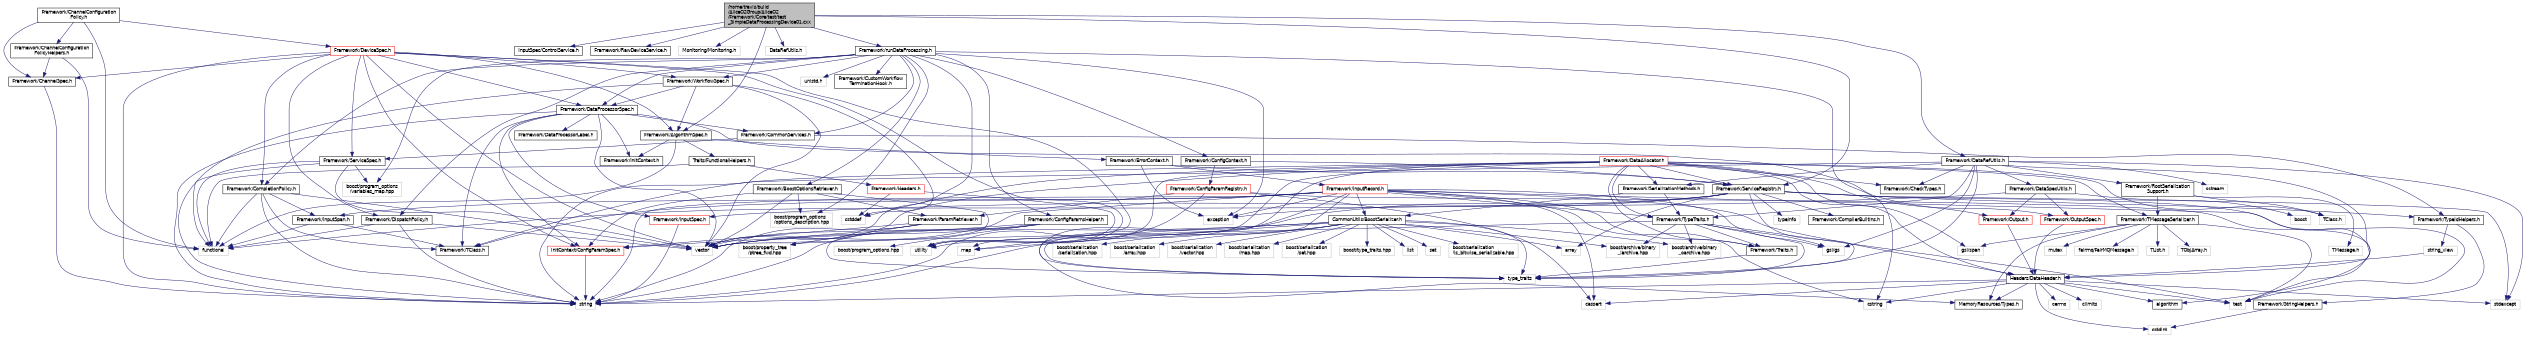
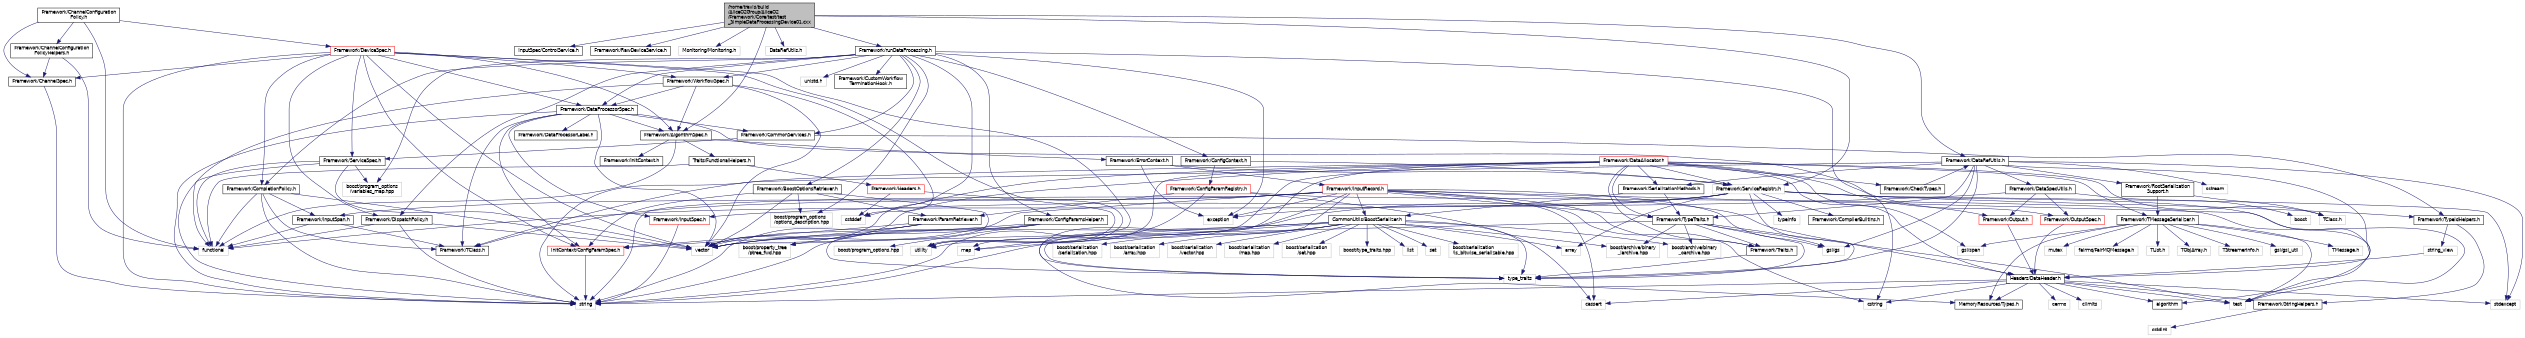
  digraph {
    node [color=grey75 fontname=Helvetica fontsize=10 shape=record]
    edge [color=midnightblue fontname=Helvetica fontsize=10 labelfontname=Helvetica labelfontsize=10 style=solid]
    n1 [color=black fillcolor=grey75 fontcolor=black height=0.2 label="/home/travis/build\l/AliceO2Group/AliceO2\l/Framework/Core/test/test\l_SimpleDataProcessingDevice01.cxx" style=filled width=0.4]
    n2 [color=black height=0.2 label="Framework/DataRefUtils.h" width=0.4]
    n3 [color=black height=0.2 label="Framework/AlgorithmSpec.h" width=0.4]
-   n4 [color=black height=0.2 label="Framework/ServiceRegistry.h" width=0.4]
+   n4 [height=0.2 label="Framework/ServiceRegistry.h" width=0.4]
    n5 [color=black height=0.2 label="InputSpec/ControlService.h" width=0.4]
    n6 [color=black height=0.2 label="Framework/RawDeviceService.h" width=0.4]
    n7 [color=black height=0.2 label="Framework/runDataProcessing.h" width=0.4]
    n8 [height=0.2 label="Monitoring/Monitoring.h" width=0.4]
    n9 [height=0.2 label="DataRefUtils.h" width=0.4]
    n10 [color=black height=0.2 label="Framework/TClass.h" width=0.4]
    n11 [color=black height=0.2 label="Framework/RootSerialization\lSupport.h" width=0.4]
    n12 [color=black height=0.2 label="Framework/SerializationMethods.h" width=0.4]
    n13 [color=black height=0.2 label="Framework/TypeTraits.h" width=0.4]
    n14 [height=0.2 label=type_traits width=0.4]
    n15 [height=0.2 label="gsl/gsl" width=0.4]
    n16 [color=black height=0.2 label="Framework/DataSpecUtils.h" width=0.4]
    n17 [color=black height=0.2 label="Headers/DataHeader.h" width=0.4]
    n18 [height=0.2 label=stdexcept width=0.4]
    n19 [color=black height=0.2 label="Framework/CheckTypes.h" width=0.4]
    n20 [height=0.2 label=sstream width=0.4]
    n21 [height=0.2 label=functional width=0.4]
    n22 [color=black height=0.2 label="Framework/ErrorContext.h" width=0.4]
    n23 [color=black height=0.2 label="Framework/InitContext.h" width=0.4]
    n24 [color=black height=0.2 label="Traits/FunctionalHelpers.h" width=0.4]
    n25 [height=0.2 label=array width=0.4]
    n26 [color=black height=0.2 label=algorithm width=0.4]
    n27 [height=0.2 label=string width=0.4]
    n28 [height=0.2 label=exception width=0.4]
    n29 [color=black height=0.2 label="Framework/CompilerBuiltins.h" width=0.4]
    n30 [color=black height=0.2 label="Framework/TypeIdHelpers.h" width=0.4]
    n31 [height=0.2 label=typeinfo width=0.4]
    n32 [height=0.2 label=vector width=0.4]
    n33 [height=0.2 label=cstring width=0.4]
    n34 [color=black height=0.2 label="Framework/WorkflowSpec.h" width=0.4]
    n35 [color=black height=0.2 label="Framework/DataProcessorSpec.h" width=0.4]
    n36 [color=black height=0.2 label="Framework/CommonServices.h" width=0.4]
    n37 [height=0.2 label="boost/program_options\l/variables_map.hpp" width=0.4]
    n38 [color=black height=0.2 label="Framework/CompletionPolicy.h" width=0.4]
    n39 [color=black height=0.2 label="Framework/DispatchPolicy.h" width=0.4]
    n40 [color=black height=0.2 label="Framework/ConfigParamsHelper.h" width=0.4]
    n41 [color=black height=0.2 label="Framework/ConfigContext.h" width=0.4]
    n42 [color=black height=0.2 label="Framework/BoostOptionsRetriever.h" width=0.4]
    n43 [height=0.2 label="boost/program_options\l/options_description.hpp" width=0.4]
    n44 [color=black height=0.2 label="Framework/CustomWorkflow\lTerminationHook.h" width=0.4]
    n45 [height=0.2 label="unistd.h" width=0.4]
    n46 [color=black height=0.2 label="Framework/TMessageSerializer.h" width=0.4]
    n47 [height=0.2 label="TClass.h" width=0.4]
    n48 [color=black height=0.2 label="CommonUtils/BoostSerializer.h" width=0.4]
    n49 [height=0.2 label=test width=0.4]
    n50 [color=black height=0.2 label="Framework/Traits.h" width=0.4]
    n51 [height=0.2 label="boost/archive/binary\l_iarchive.hpp" width=0.4]
    n52 [height=0.2 label="boost/archive/binary\l_oarchive.hpp" width=0.4]
    n53 [color=red height=0.2 label="Framework/OutputSpec.h" width=0.4]
    n54 [color=red height=0.2 label="Framework/InputSpec.h" width=0.4]
    n55 [color=red height=0.2 label="Framework/Output.h" width=0.4]
    n56 [height=0.2 label=boost width=0.4]
    n57 [color=black height=0.2 label="MemoryResources/Types.h" width=0.4]
    n58 [height=0.2 label=cstdint width=0.4]
    n59 [height=0.2 label=cassert width=0.4]
    n60 [height=0.2 label=climits width=0.4]
    n61 [height=0.2 label=cerrno width=0.4]
    n62 [height=0.2 label="fairmq/FairMQMessage.h" width=0.4]
    n63 [height=0.2 label="TList.h" width=0.4]
    n64 [height=0.2 label="TMessage.h" width=0.4]
    n65 [height=0.2 label="TObjArray.h" width=0.4]
+   n66 [height=0.2 label="TStreamerInfo.h" width=0.4]
+   n67 [height=0.2 label="gsl/gsl_util" width=0.4]
    n68 [height=0.2 label="gsl/span" width=0.4]
    n69 [height=0.2 label=mutex width=0.4]
    n70 [height=0.2 label=utility width=0.4]
    n71 [height=0.2 label=list width=0.4]
    n72 [height=0.2 label=map width=0.4]
    n73 [height=0.2 label=set width=0.4]
    n74 [height=0.2 label="boost/serialization\l/is_bitwise_serializable.hpp" width=0.4]
    n75 [height=0.2 label="boost/serialization\l/serialization.hpp" width=0.4]
    n76 [height=0.2 label="boost/serialization\l/array.hpp" width=0.4]
    n77 [height=0.2 label="boost/serialization\l/vector.hpp" width=0.4]
    n78 [height=0.2 label="boost/serialization\l/map.hpp" width=0.4]
    n79 [height=0.2 label="boost/serialization\l/set.hpp" width=0.4]
    n80 [height=0.2 label="boost/type_traits.hpp" width=0.4]
    n81 [color=red height=0.2 label="Framework/InputRecord.h" width=0.4]
    n82 [color=red height=0.2 label="Framework/Headers.h" width=0.4]
    n83 [color=black height=0.2 label="Framework/InputSpan.h" width=0.4]
    n84 [color=red height=0.2 label="Framework/DataAllocator.h" width=0.4]
    n85 [height=0.2 label=cstddef width=0.4]
    n86 [height=0.2 label=string_view width=0.4]
    n87 [color=black height=0.2 label="Framework/StringHelpers.h" width=0.4]
    n88 [color=black height=0.2 label="Framework/ChannelConfiguration\lPolicy.h" width=0.4]
    n89 [color=black height=0.2 label="Framework/ChannelConfiguration\lPolicyHelpers.h" width=0.4]
    n90 [color=black height=0.2 label="Framework/ChannelSpec.h" width=0.4]
    n91 [color=red height=0.2 label="Framework/DeviceSpec.h" width=0.4]
    n92 [color=red height=0.2 label="InitContext/ConfigParamSpec.h" width=0.4]
    n93 [color=black height=0.2 label="Framework/DataProcessorLabel.h" width=0.4]
    n94 [color=black height=0.2 label="Framework/ServiceSpec.h" width=0.4]
    n95 [height=0.2 label="boost/program_options.hpp" width=0.4]
    n96 [color=red height=0.2 label="Framework/ConfigParamRegistry.h" width=0.4]
    n97 [color=black height=0.2 label="Framework/ParamRetriever.h" width=0.4]
    n98 [height=0.2 label="boost/property_tree\l/ptree_fwd.hpp" width=0.4]
    n1 -> n2
    n1 -> n3
    n1 -> n4
    n1 -> n5
    n1 -> n6
    n1 -> n7
    n1 -> n8
    n1 -> n9
    n2 -> n10
    n2 -> n11
    n2 -> n12
    n2 -> n13
    n2 -> n14
    n2 -> n15
    n2 -> n16
    n2 -> n17
    n2 -> n18
-   n2 -> n19
+   n19 -> n2
    n2 -> n20
    n3 -> n21
    n3 -> n22
    n3 -> n23
    n3 -> n24
    n4 -> n14
    n4 -> n18
    n4 -> n21
    n4 -> n25
    n4 -> n26
    n4 -> n27
    n4 -> n28
    n4 -> n29
    n4 -> n30
    n4 -> n31
    n7 -> n28
    n7 -> n32
    n7 -> n33
    n7 -> n34
    n7 -> n35
    n7 -> n36
    n7 -> n37
    n7 -> n38
    n7 -> n39
    n7 -> n40
    n7 -> n41
    n7 -> n42
    n7 -> n43
    n7 -> n44
    n7 -> n45
    n11 -> n46
    n11 -> n47
    n12 -> n13
    n12 -> n48
    n13 -> n14
    n13 -> n15
    n13 -> n32
    n13 -> n49
    n13 -> n50
    n13 -> n51
    n13 -> n52
    n16 -> n53
    n16 -> n54
    n16 -> n55
    n16 -> n56
    n17 -> n18
    n17 -> n26
    n17 -> n27
    n17 -> n33
    n17 -> n49
    n17 -> n57
-   n17 -> n58
+   n17 -> n87
    n17 -> n59
    n17 -> n60
    n17 -> n61
    n22 -> n4
    n22 -> n28
    n22 -> n81
    n24 -> n21
    n24 -> n82
    n30 -> n86
    n30 -> n87
    n34 -> n3
    n34 -> n21
    n34 -> n32
    n34 -> n35
    n34 -> n85
-   n35 -> n23
+   n35 -> n3
    n35 -> n10
    n35 -> n27
    n35 -> n32
    n35 -> n36
    n35 -> n53
    n35 -> n54
    n35 -> n92
    n35 -> n93
    n36 -> n30
    n36 -> n94
    n38 -> n10
    n38 -> n21
    n38 -> n27
    n38 -> n32
    n38 -> n83
    n39 -> n21
    n39 -> n27
    n39 -> n32
    n40 -> n14
    n40 -> n27
    n40 -> n32
    n40 -> n92
    n40 -> n95
    n41 -> n4
    n41 -> n96
    n42 -> n32
    n42 -> n43
    n42 -> n92
    n42 -> n97
    n42 -> n98
    n46 -> n49
    n46 -> n57
    n46 -> n62
    n46 -> n63
-   n11 -> n64
+   n46 -> n64
    n46 -> n65
+   n46 -> n66
+   n46 -> n67
    n46 -> n68
    n46 -> n69
    n48 -> n14
    n48 -> n25
    n48 -> n32
    n48 -> n51
    n48 -> n52
    n48 -> n70
    n48 -> n71
    n48 -> n72
    n48 -> n73
    n48 -> n74
    n48 -> n75
    n48 -> n76
    n48 -> n77
    n48 -> n78
    n48 -> n79
    n48 -> n80
    n50 -> n14
    n53 -> n17
    n54 -> n27
    n55 -> n17
    n81 -> n10
    n81 -> n13
    n81 -> n14
    n81 -> n15
    n81 -> n17
    n81 -> n27
    n81 -> n28
    n81 -> n32
    n81 -> n33
    n81 -> n48
    n81 -> n49
    n81 -> n50
    n81 -> n57
    n81 -> n59
    n81 -> n83
    n82 -> n70
    n82 -> n85
    n83 -> n10
    n83 -> n21
    n84 -> n4
    n84 -> n12
    n84 -> n13
    n84 -> n14
    n84 -> n17
    n84 -> n19
    n84 -> n27
    n84 -> n32
    n84 -> n46
    n84 -> n47
    n84 -> n50
    n84 -> n55
    n84 -> n68
    n84 -> n70
    n84 -> n72
    n84 -> n85
    n86 -> n17
    n87 -> n58
    n88 -> n21
    n88 -> n89
    n88 -> n90
    n88 -> n91
    n89 -> n21
    n89 -> n90
    n90 -> n27
    n91 -> n3
    n91 -> n27
    n91 -> n32
    n91 -> n34
    n91 -> n35
    n91 -> n38
    n91 -> n39
    n91 -> n70
    n91 -> n72
    n91 -> n90
    n91 -> n92
    n91 -> n94
    n92 -> n27
    n94 -> n21
    n94 -> n27
    n94 -> n32
    n94 -> n37
    n96 -> n27
    n96 -> n49
    n96 -> n59
    n96 -> n97
    n97 -> n27
    n97 -> n32
    n97 -> n92
    n97 -> n98
  }
